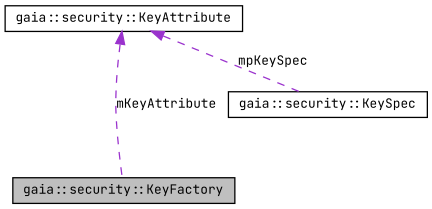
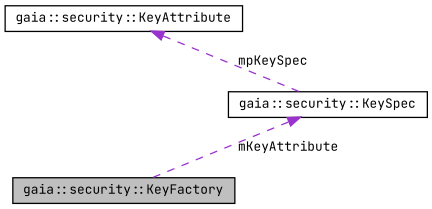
  digraph {
    fontname="JetBrains Mono"
    node [color=black fillcolor=white fontname="JetBrains Mono" fontsize=10 shape=record style=filled]
    edge [color=darkorchid3 dir=back fontname="JetBrains Mono" fontsize=10 labelfontname=Helvetica labelfontsize=10 style=dashed]
    n1 [fillcolor=grey75 fontcolor=black height=0.2 label="gaia::security::KeyFactory" width=0.4]
    n2 [height=0.2 label="gaia::security::KeyAttribute" width=0.4]
    n3 [height=0.2 label="gaia::security::KeySpec" width=0.4]
-   n2 -> n1 [label=mKeyAttribute]
+   n3 -> n1 [label=mKeyAttribute]
    n2 -> n3 [label=mpKeySpec]
  }
